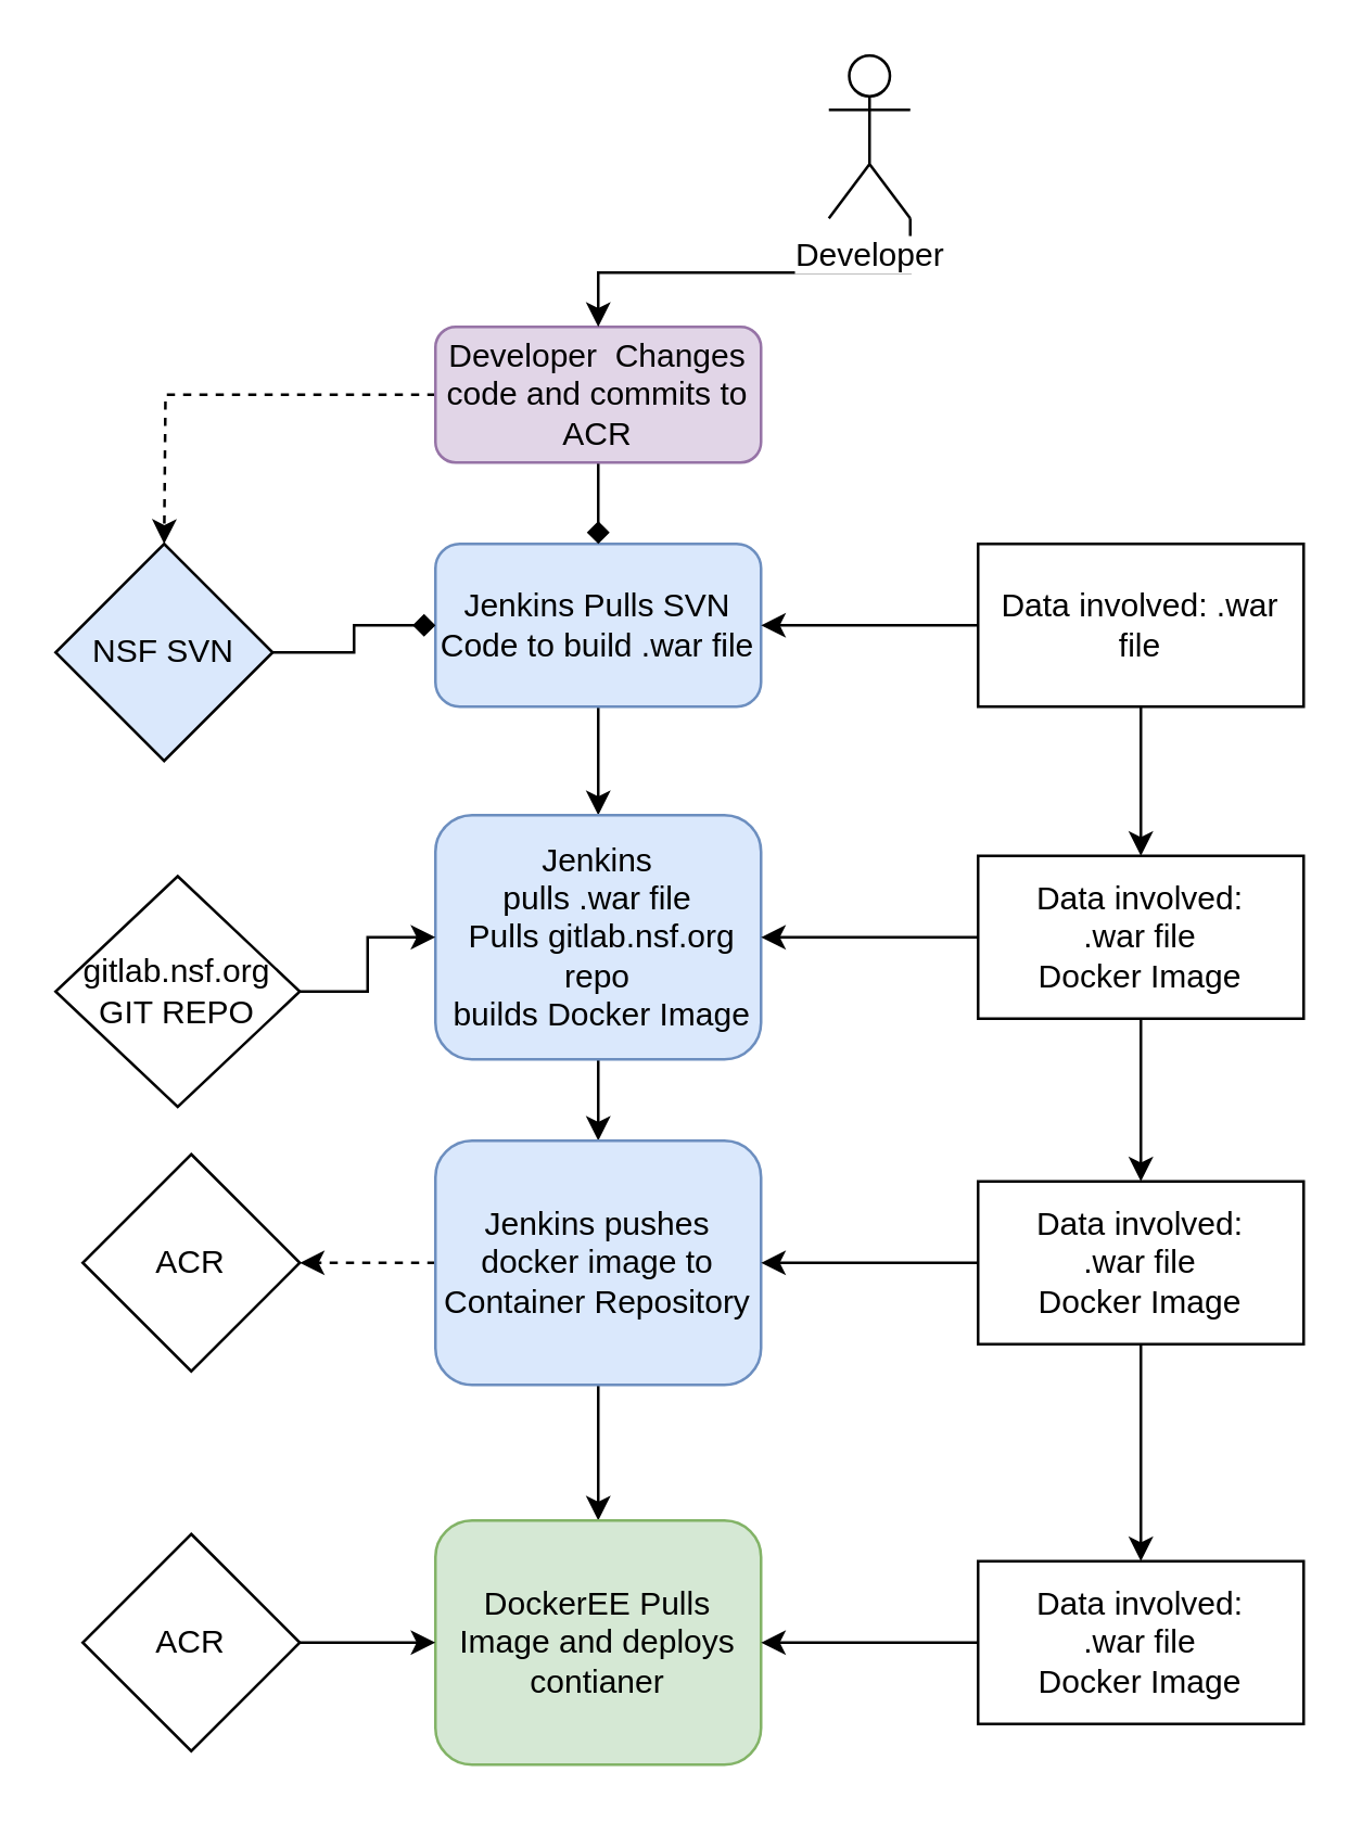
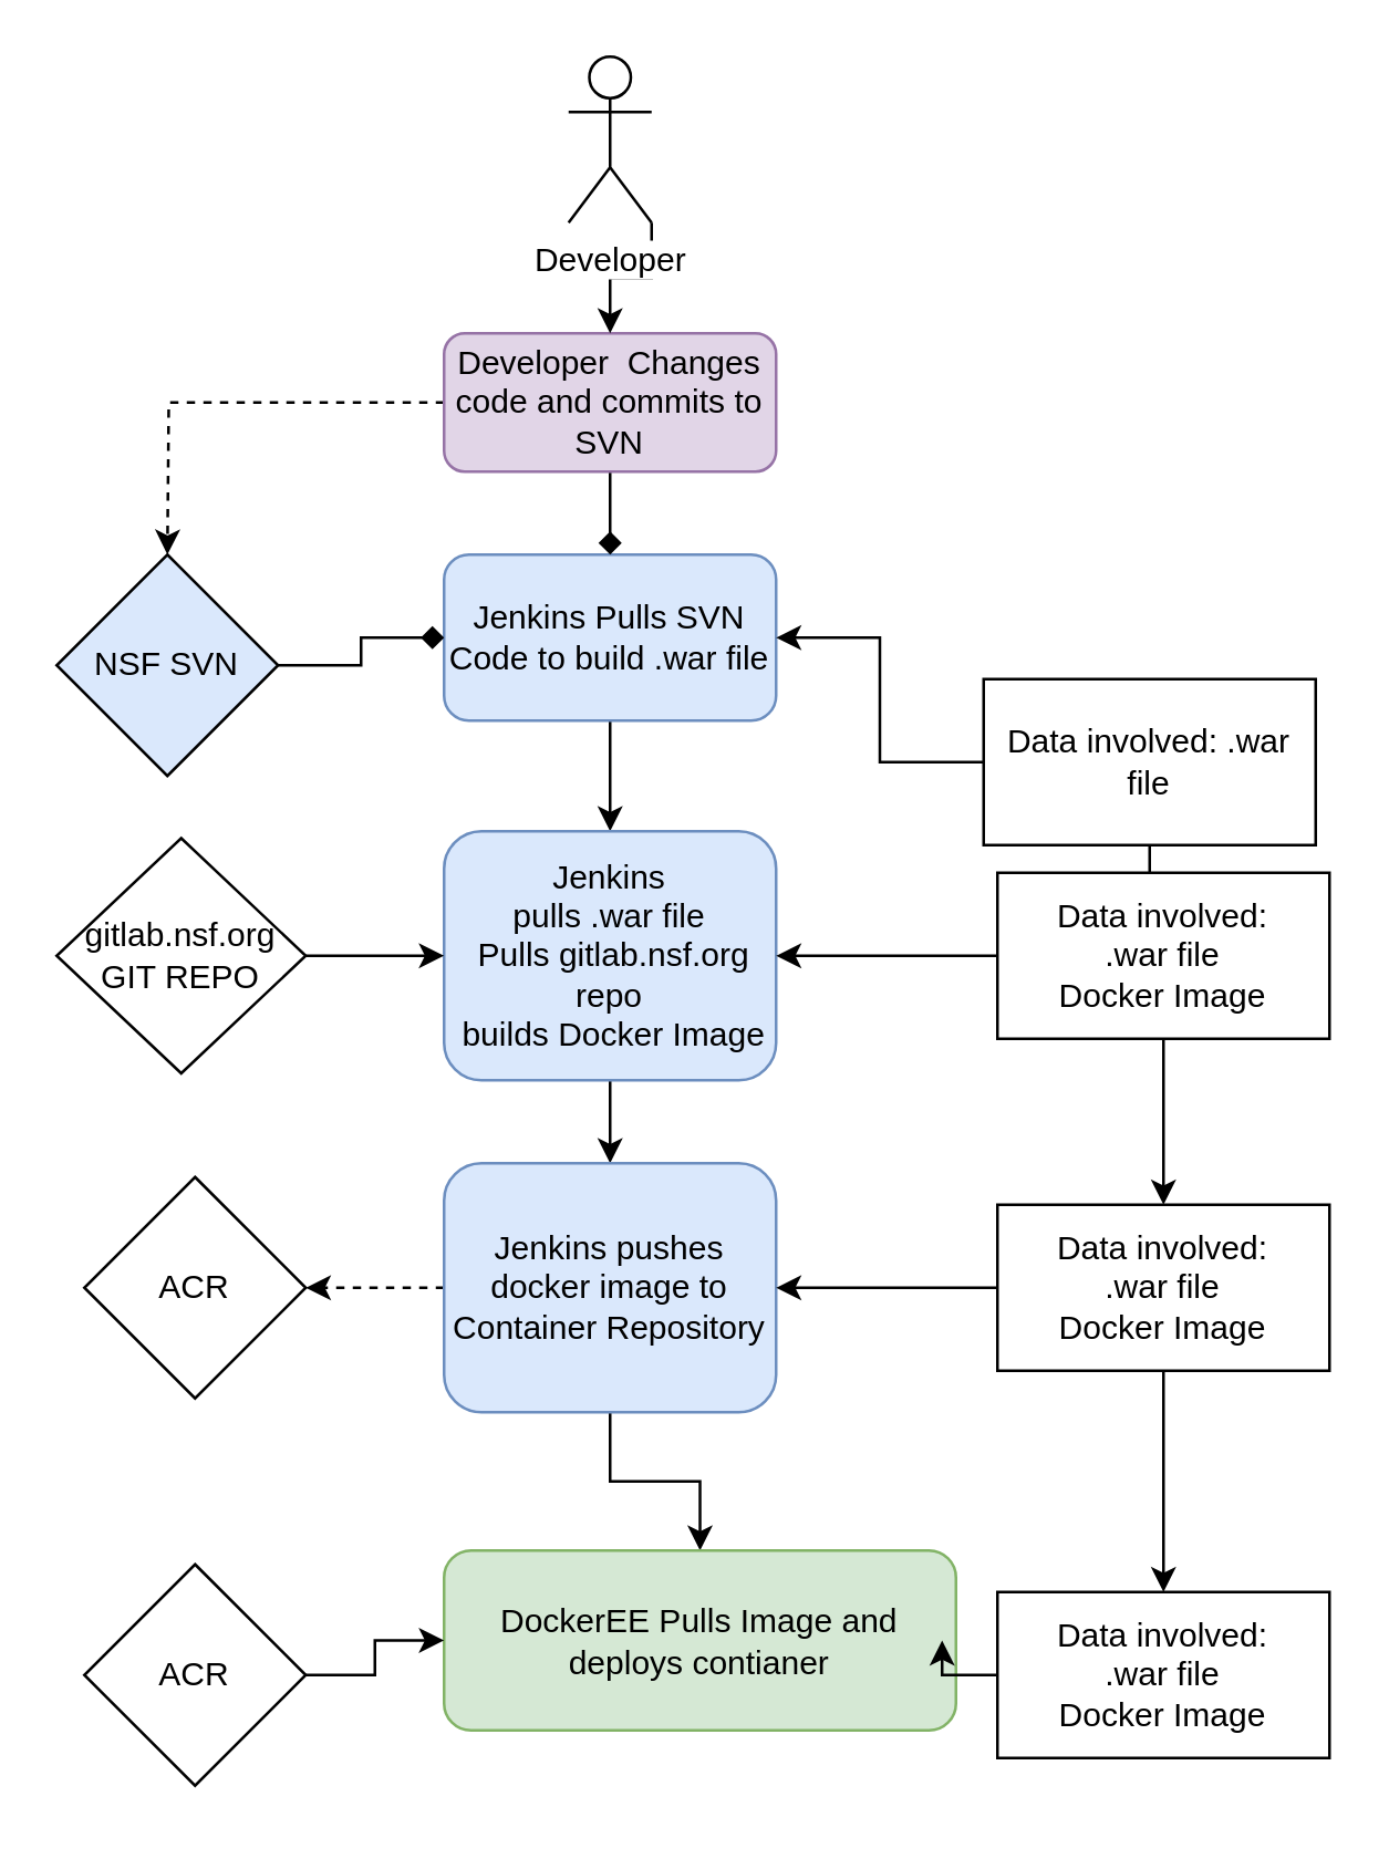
  <mxCell id="0" />
  <mxCell id="1" parent="0" />
  <mxCell id="2" value="" style="edgeStyle=orthogonalEdgeStyle;rounded=0;orthogonalLoop=1;jettySize=auto;html=1;" edge="1" parent="1" source="3" target="5"><mxGeometry relative="1" as="geometry" /></mxCell>
  <mxCell id="3" value="Jenkins Pulls SVN Code to build .war file" style="rounded=1;whiteSpace=wrap;html=1;fontSize=12;glass=0;strokeWidth=1;shadow=0;fillColor=#dae8fc;strokeColor=#6c8ebf;" parent="1" vertex="1"><mxGeometry x="160" y="200" width="120" height="60" as="geometry" /></mxCell>
  <mxCell id="4" value="" style="edgeStyle=orthogonalEdgeStyle;rounded=0;orthogonalLoop=1;jettySize=auto;html=1;" edge="1" parent="1" source="5" target="8"><mxGeometry relative="1" as="geometry" /></mxCell>
  <mxCell id="5" value="Jenkins&lt;br&gt;&lt;div&gt; pulls .war file &lt;br&gt;&lt;/div&gt;&lt;div&gt;&amp;nbsp;Pulls gitlab.nsf.org repo &lt;/div&gt;&amp;nbsp;builds Docker Image " style="rounded=1;whiteSpace=wrap;html=1;fontSize=12;glass=0;strokeWidth=1;shadow=0;fillColor=#dae8fc;strokeColor=#6c8ebf;" vertex="1" parent="1"><mxGeometry x="160" y="300" width="120" height="90" as="geometry" /></mxCell>
  <mxCell id="6" value="" style="edgeStyle=orthogonalEdgeStyle;rounded=0;orthogonalLoop=1;jettySize=auto;html=1;" edge="1" parent="1" source="8" target="9"><mxGeometry relative="1" as="geometry" /></mxCell>
  <mxCell id="7" value="" style="edgeStyle=orthogonalEdgeStyle;rounded=0;orthogonalLoop=1;jettySize=auto;html=1;entryX=1;entryY=0.5;entryDx=0;entryDy=0;dashed=1;" edge="1" parent="1" source="8" target="30"><mxGeometry relative="1" as="geometry"><mxPoint x="130" y="465" as="targetPoint" /></mxGeometry></mxCell>
  <mxCell id="8" value="Jenkins pushes docker image to Container Repository" style="rounded=1;whiteSpace=wrap;html=1;fontSize=12;glass=0;strokeWidth=1;shadow=0;fillColor=#dae8fc;strokeColor=#6c8ebf;" vertex="1" parent="1"><mxGeometry x="160" y="420" width="120" height="90" as="geometry" /></mxCell>
- <mxCell id="9" value="DockerEE Pulls Image and deploys contianer" style="rounded=1;whiteSpace=wrap;html=1;fontSize=12;glass=0;strokeWidth=1;shadow=0;fillColor=#d5e8d4;strokeColor=#82b366;" vertex="1" parent="1"><mxGeometry x="160" y="560" width="120" height="90" as="geometry" /></mxCell>
+ <mxCell id="9" value="DockerEE Pulls Image and deploys contianer" style="rounded=1;whiteSpace=wrap;html=1;fontSize=12;glass=0;strokeWidth=1;shadow=0;fillColor=#d5e8d4;strokeColor=#82b366;" vertex="1" parent="1"><mxGeometry x="160" y="560" width="185" height="65" as="geometry" /></mxCell>
  <mxCell id="10" style="edgeStyle=orthogonalEdgeStyle;rounded=0;orthogonalLoop=1;jettySize=auto;html=1;exitX=0.5;exitY=1;exitDx=0;exitDy=0;entryX=0.5;entryY=0;entryDx=0;entryDy=0;endArrow=diamond;" edge="1" parent="1" source="12" target="3"><mxGeometry relative="1" as="geometry" /></mxCell>
  <mxCell id="11" value="" style="edgeStyle=orthogonalEdgeStyle;rounded=0;orthogonalLoop=1;jettySize=auto;html=1;entryX=0.5;entryY=0;entryDx=0;entryDy=0;dashed=1;" edge="1" parent="1" source="12"><mxGeometry relative="1" as="geometry"><mxPoint x="60" y="200" as="targetPoint" /></mxGeometry></mxCell>
- <mxCell id="12" value="Developer&amp;nbsp; Changes code and commits to ACR " style="rounded=1;whiteSpace=wrap;html=1;fontSize=12;glass=0;strokeWidth=1;shadow=0;fillColor=#e1d5e7;strokeColor=#9673a6;" vertex="1" parent="1"><mxGeometry x="160" y="120" width="120" height="50" as="geometry" /></mxCell>
+ <mxCell id="12" value="Developer&amp;nbsp; Changes code and commits to SVN " style="rounded=1;whiteSpace=wrap;html=1;fontSize=12;glass=0;strokeWidth=1;shadow=0;fillColor=#e1d5e7;strokeColor=#9673a6;" vertex="1" parent="1"><mxGeometry x="160" y="120" width="120" height="50" as="geometry" /></mxCell>
  <mxCell id="13" style="edgeStyle=orthogonalEdgeStyle;rounded=0;orthogonalLoop=1;jettySize=auto;html=1;exitX=1;exitY=1;exitDx=0;exitDy=0;exitPerimeter=0;entryX=0.5;entryY=0;entryDx=0;entryDy=0;" edge="1" parent="1" source="14" target="12"><mxGeometry relative="1" as="geometry" /></mxCell>
- <mxCell id="14" value="Developer" style="shape=umlActor;verticalLabelPosition=bottom;labelBackgroundColor=#ffffff;verticalAlign=top;html=1;outlineConnect=0;" vertex="1" parent="1"><mxGeometry x="305" y="20" width="30" height="60" as="geometry" /></mxCell>
+ <mxCell id="14" value="Developer" style="shape=umlActor;verticalLabelPosition=bottom;labelBackgroundColor=#ffffff;verticalAlign=top;html=1;outlineConnect=0;" vertex="1" parent="1"><mxGeometry x="205" y="20" width="30" height="60" as="geometry" /></mxCell>
  <mxCell id="15" style="edgeStyle=orthogonalEdgeStyle;rounded=0;orthogonalLoop=1;jettySize=auto;html=1;exitX=0;exitY=0.5;exitDx=0;exitDy=0;entryX=1;entryY=0.5;entryDx=0;entryDy=0;" edge="1" parent="1" source="17" target="3"><mxGeometry relative="1" as="geometry" /></mxCell>
  <mxCell id="16" value="" style="edgeStyle=orthogonalEdgeStyle;rounded=0;orthogonalLoop=1;jettySize=auto;html=1;" edge="1" parent="1" source="17" target="20"><mxGeometry relative="1" as="geometry" /></mxCell>
- <mxCell id="17" value="Data involved: .war file" style="rounded=0;whiteSpace=wrap;html=1;" vertex="1" parent="1"><mxGeometry x="360" y="200" width="120" height="60" as="geometry" /></mxCell>
+ <mxCell id="17" value="Data involved: .war file" style="rounded=0;whiteSpace=wrap;html=1;" vertex="1" parent="1"><mxGeometry x="355" y="245" width="120" height="60" as="geometry" /></mxCell>
  <mxCell id="18" style="edgeStyle=orthogonalEdgeStyle;rounded=0;orthogonalLoop=1;jettySize=auto;html=1;exitX=0;exitY=0.5;exitDx=0;exitDy=0;" edge="1" parent="1" source="20" target="5"><mxGeometry relative="1" as="geometry" /></mxCell>
  <mxCell id="19" value="" style="edgeStyle=orthogonalEdgeStyle;rounded=0;orthogonalLoop=1;jettySize=auto;html=1;" edge="1" parent="1" source="20" target="23"><mxGeometry relative="1" as="geometry" /></mxCell>
  <mxCell id="20" value="&lt;div&gt;Data involved: &lt;br&gt;&lt;/div&gt;&lt;div&gt;.war file&lt;/div&gt;&lt;div&gt;Docker Image&lt;br&gt;&lt;/div&gt;" style="rounded=0;whiteSpace=wrap;html=1;" vertex="1" parent="1"><mxGeometry x="360" y="315" width="120" height="60" as="geometry" /></mxCell>
  <mxCell id="21" value="" style="edgeStyle=orthogonalEdgeStyle;rounded=0;orthogonalLoop=1;jettySize=auto;html=1;" edge="1" parent="1" source="23" target="8"><mxGeometry relative="1" as="geometry" /></mxCell>
  <mxCell id="22" value="" style="edgeStyle=orthogonalEdgeStyle;rounded=0;orthogonalLoop=1;jettySize=auto;html=1;" edge="1" parent="1" source="23" target="25"><mxGeometry relative="1" as="geometry" /></mxCell>
  <mxCell id="23" value="&lt;div&gt;Data involved: &lt;br&gt;&lt;/div&gt;&lt;div&gt;.war file&lt;/div&gt;&lt;div&gt;Docker Image&lt;br&gt;&lt;/div&gt;" style="rounded=0;whiteSpace=wrap;html=1;" vertex="1" parent="1"><mxGeometry x="360" y="435" width="120" height="60" as="geometry" /></mxCell>
  <mxCell id="24" value="" style="edgeStyle=orthogonalEdgeStyle;rounded=0;orthogonalLoop=1;jettySize=auto;html=1;" edge="1" parent="1" source="25" target="9"><mxGeometry relative="1" as="geometry" /></mxCell>
  <mxCell id="25" value="&lt;div&gt;Data involved: &lt;br&gt;&lt;/div&gt;&lt;div&gt;.war file&lt;/div&gt;&lt;div&gt;Docker Image&lt;br&gt;&lt;/div&gt;" style="rounded=0;whiteSpace=wrap;html=1;" vertex="1" parent="1"><mxGeometry x="360" y="575" width="120" height="60" as="geometry" /></mxCell>
  <mxCell id="26" value="" style="edgeStyle=orthogonalEdgeStyle;rounded=0;orthogonalLoop=1;jettySize=auto;html=1;endArrow=diamond;" edge="1" parent="1" source="27" target="3"><mxGeometry relative="1" as="geometry" /></mxCell>
  <mxCell id="27" value="NSF SVN" style="rhombus;whiteSpace=wrap;html=1;fillColor=#dae8fc;" vertex="1" parent="1"><mxGeometry x="20" y="200" width="80" height="80" as="geometry" /></mxCell>
  <mxCell id="28" value="" style="edgeStyle=orthogonalEdgeStyle;rounded=0;orthogonalLoop=1;jettySize=auto;html=1;" edge="1" parent="1" source="29" target="5"><mxGeometry relative="1" as="geometry" /></mxCell>
- <mxCell id="29" value="gitlab.nsf.org GIT REPO" style="rhombus;whiteSpace=wrap;html=1;" vertex="1" parent="1"><mxGeometry x="20" y="322.5" width="90" height="85" as="geometry" /></mxCell>
+ <mxCell id="29" value="gitlab.nsf.org GIT REPO" style="rhombus;whiteSpace=wrap;html=1;" vertex="1" parent="1"><mxGeometry x="20" y="302.5" width="90" height="85" as="geometry" /></mxCell>
  <mxCell id="30" value="ACR" style="rhombus;whiteSpace=wrap;html=1;" vertex="1" parent="1"><mxGeometry x="30" y="425" width="80" height="80" as="geometry" /></mxCell>
  <mxCell id="31" value="" style="edgeStyle=orthogonalEdgeStyle;rounded=0;orthogonalLoop=1;jettySize=auto;html=1;" edge="1" parent="1" source="32" target="9"><mxGeometry relative="1" as="geometry" /></mxCell>
  <mxCell id="32" value="ACR" style="rhombus;whiteSpace=wrap;html=1;" vertex="1" parent="1"><mxGeometry x="30" y="565" width="80" height="80" as="geometry" /></mxCell>
